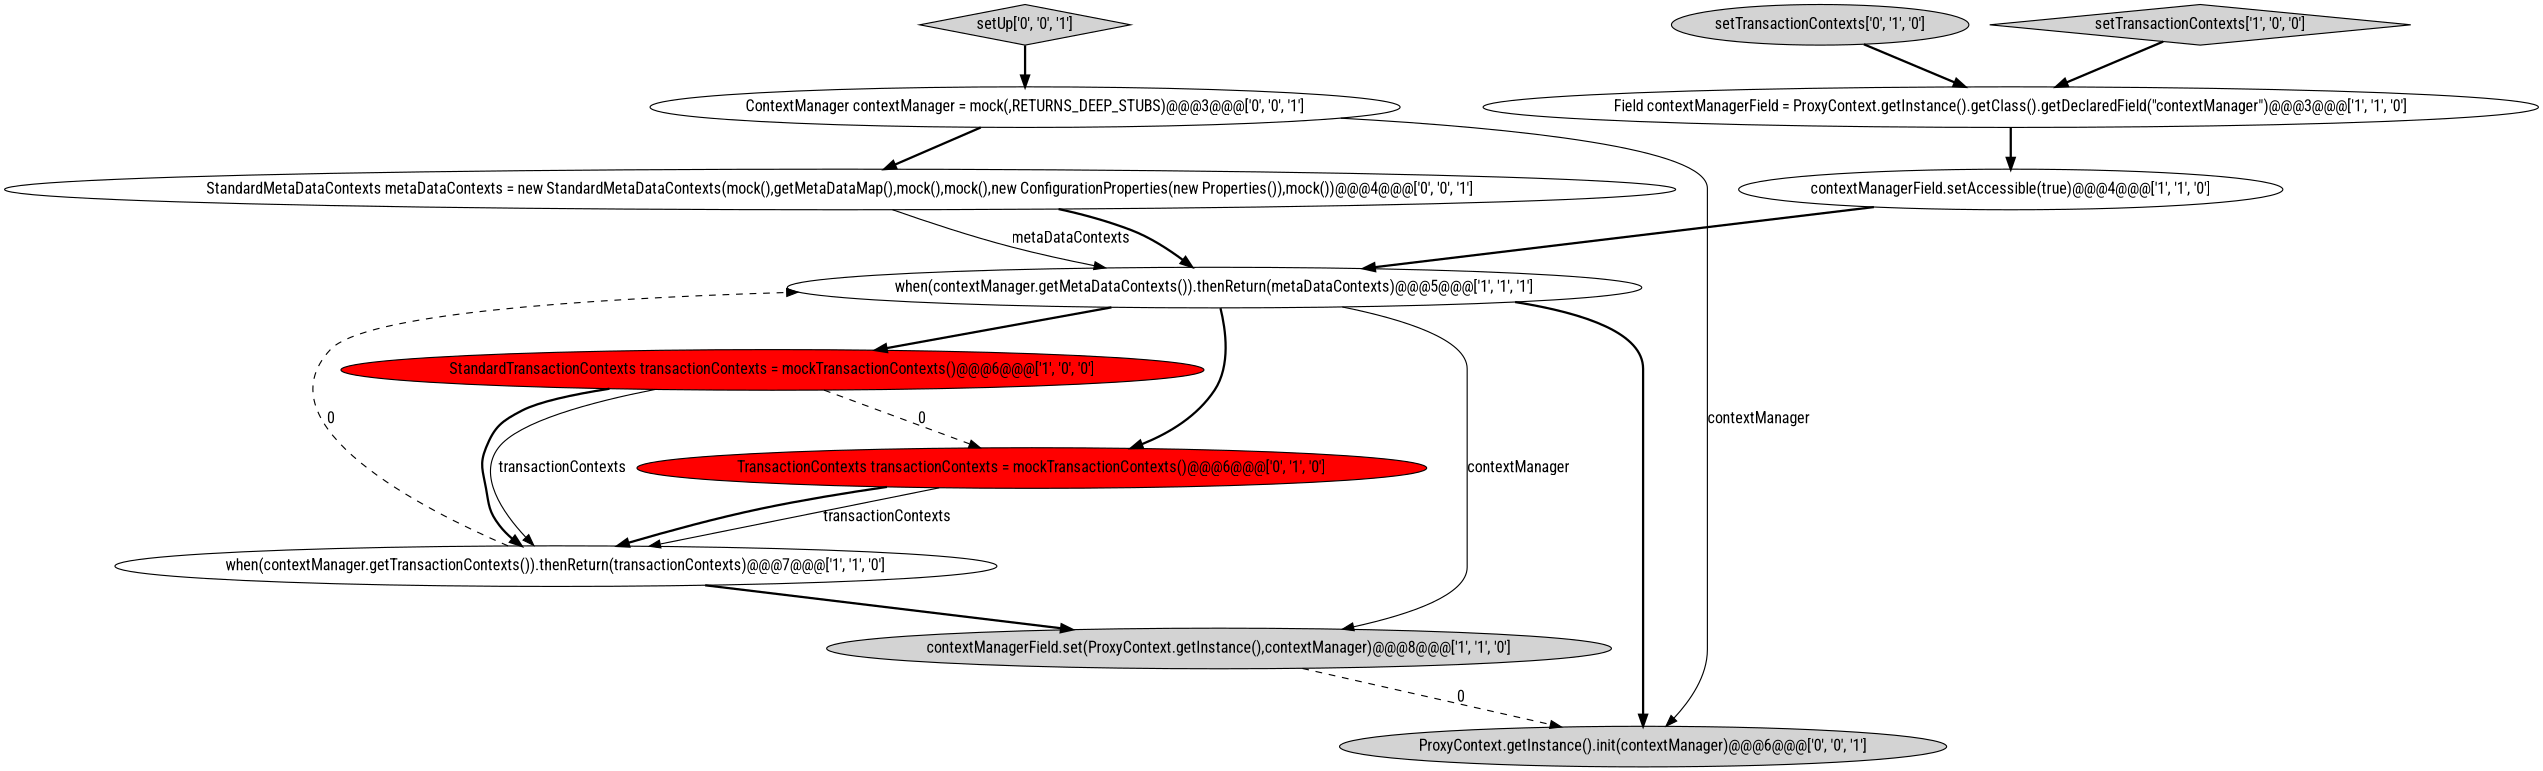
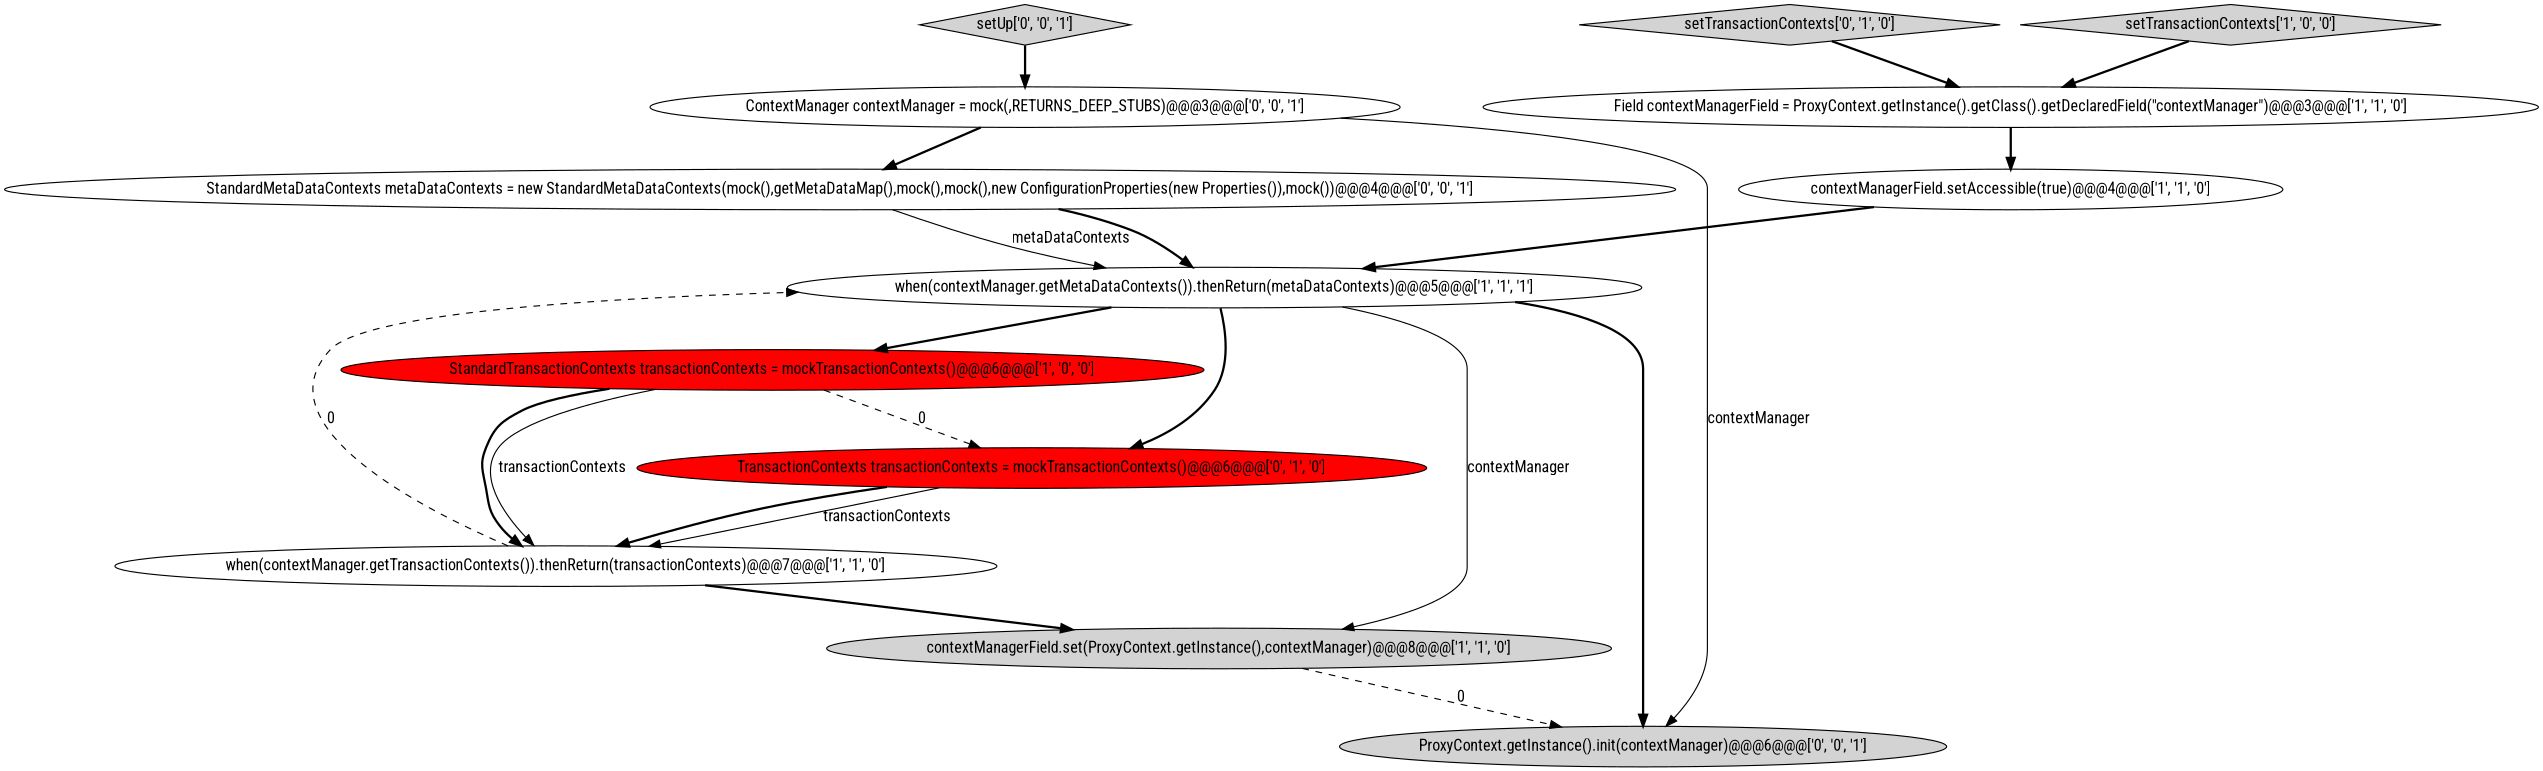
  digraph {
    fontname="Roboto Condensed"
    node [fillcolor=white shape=ellipse style=filled fontname="Roboto Condensed"]
    edge [style=bold fontname="Roboto Condensed"]
    n1 [fillcolor=lightgray label="setTransactionContexts['1', '0', '0']" shape=diamond]
    n2 [label="Field contextManagerField = ProxyContext.getInstance().getClass().getDeclaredField(\"contextManager\")@@@3@@@['1', '1', '0']"]
    n3 [fillcolor=red label="StandardTransactionContexts transactionContexts = mockTransactionContexts()@@@6@@@['1', '0', '0']"]
    n4 [label="when(contextManager.getTransactionContexts()).thenReturn(transactionContexts)@@@7@@@['1', '1', '0']"]
    n5 [fillcolor=red label="TransactionContexts transactionContexts = mockTransactionContexts()@@@6@@@['0', '1', '0']"]
    n6 [label="StandardMetaDataContexts metaDataContexts = new StandardMetaDataContexts(mock(),getMetaDataMap(),mock(),mock(),new ConfigurationProperties(new Properties()),mock())@@@4@@@['0', '0', '1']"]
    n7 [label="when(contextManager.getMetaDataContexts()).thenReturn(metaDataContexts)@@@5@@@['1', '1', '1']"]
    n8 [fillcolor=lightgray label="ProxyContext.getInstance().init(contextManager)@@@6@@@['0', '0', '1']"]
    n9 [fillcolor=lightgray label="contextManagerField.set(ProxyContext.getInstance(),contextManager)@@@8@@@['1', '1', '0']"]
-   n10 [fillcolor=lightgray label="setTransactionContexts['0', '1', '0']"]
+   n10 [fillcolor=lightgray label="setTransactionContexts['0', '1', '0']" shape=diamond]
    n11 [label="contextManagerField.setAccessible(true)@@@4@@@['1', '1', '0']"]
    n12 [fillcolor=lightgray label="setUp['0', '0', '1']" shape=diamond]
    n13 [label="ContextManager contextManager = mock(,RETURNS_DEEP_STUBS)@@@3@@@['0', '0', '1']"]
    n1 -> n2
    n2 -> n11
    n3 -> n4 [label=transactionContexts style=solid]
    n3 -> n4
    n3 -> n5 [label=0 style=dashed]
    n4 -> n7 [label=0 style=dashed]
    n4 -> n9
    n5 -> n4 [label=transactionContexts style=solid]
    n5 -> n4
    n6 -> n7 [label=metaDataContexts style=solid]
    n6 -> n7
    n7 -> n3
    n7 -> n5
    n7 -> n8
    n7 -> n9 [label=contextManager style=solid]
    n9 -> n8 [label=0 style=dashed]
    n10 -> n2
    n11 -> n7
    n12 -> n13
    n13 -> n6
    n13 -> n8 [label=contextManager style=solid]
  }
